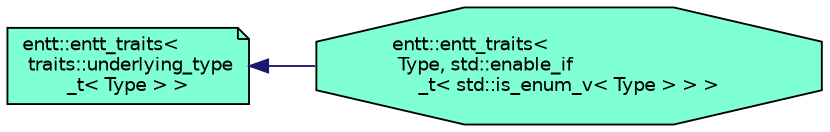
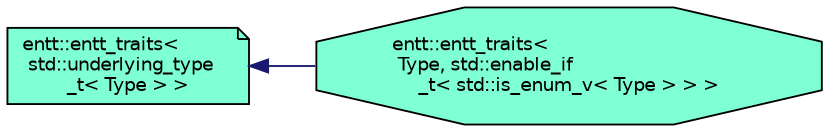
  digraph {
    rankdir=LR
    node [color=black fillcolor=aquamarine fontname=Helvetica fontsize=10 style=filled]
    n1 [fontcolor=black height=0.2 label="entt::entt_traits\<\l Type, std::enable_if\l_t\< std::is_enum_v\< Type \> \> \>" shape=octagon width=0.4]
-   n2 [height=0.2 label="entt::entt_traits\<\l traits::underlying_type\l_t\< Type \> \>" shape=note width=0.4]
+   n2 [height=0.2 label="entt::entt_traits\<\l std::underlying_type\l_t\< Type \> \>" shape=note width=0.4]
    n2 -> n1 [color=midnightblue dir=back fontname=Helvetica fontsize=10 labelfontname=Helvetica labelfontsize=10 style=solid]
  }
